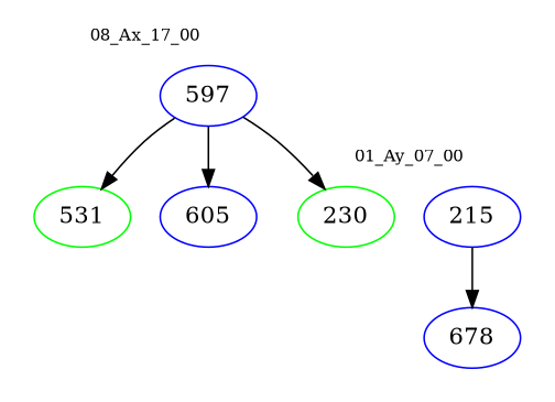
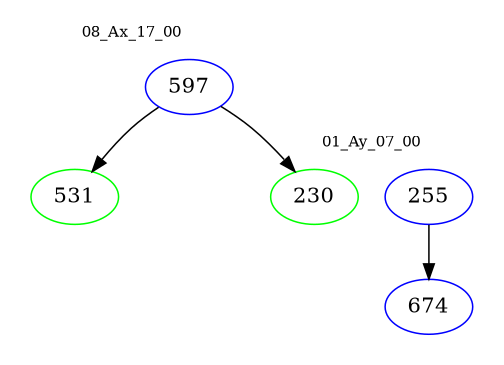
  digraph {
    node [color=blue]
    edge [color=black]
    n1 [label=597]
    n2 [color=green label=531]
-   n3 [label=605]
-   n4 [label=215]
-   n5 [label=678]
+   n4 [label=255]
+   n5 [label=674]
    n6 [color=green label=230]
    subgraph cluster_1 {
      color=white
      fontsize=10
      label="08_Ax_17_00"
      n1
      n2
-     n3
    }
    subgraph cluster_2 {
      color=white
      fontsize=10
      label="01_Ay_07_00"
      n4
      n5
      n6
    }
    n1 -> n2
-   n1 -> n3
    n1 -> n6
    n4 -> n5
  }
